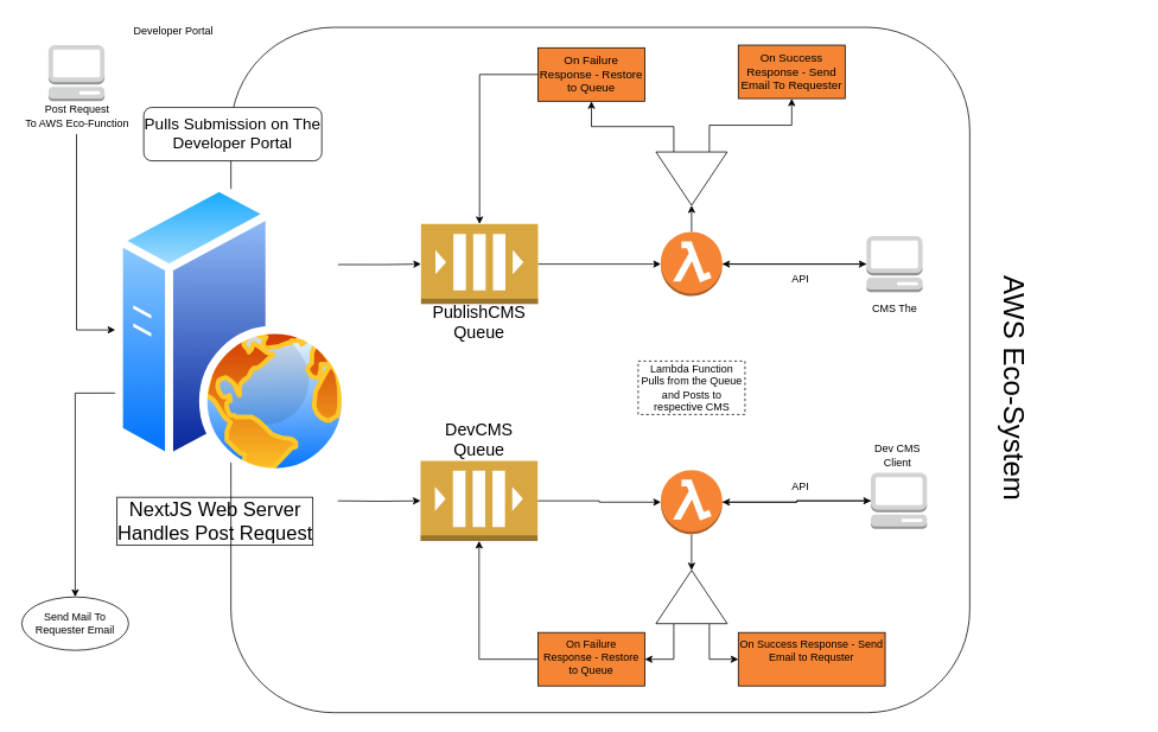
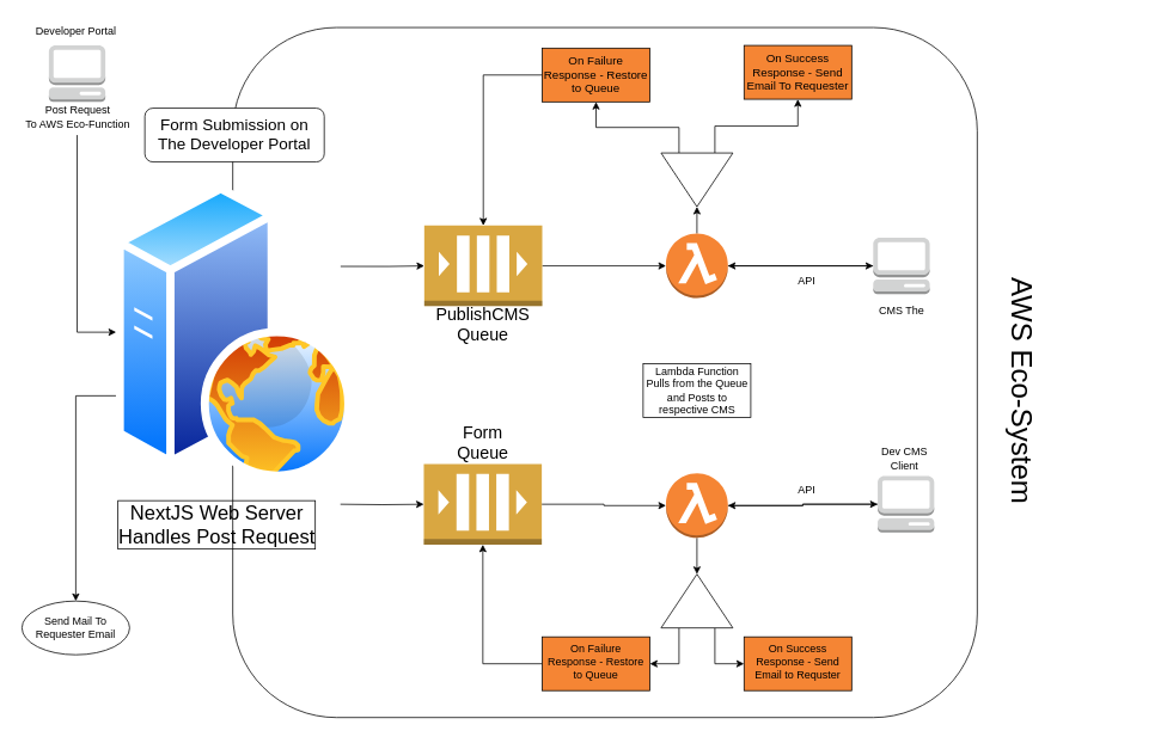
  <mxCell id="0" />
  <mxCell id="1" parent="0" />
  <mxCell id="2" value="" style="outlineConnect=0;dashed=0;verticalLabelPosition=bottom;verticalAlign=top;align=center;html=1;shape=mxgraph.aws3.management_console;fillColor=#D2D3D3;gradientColor=none;" vertex="1" parent="1"><mxGeometry x="54" y="50" width="63" height="63" as="geometry" /></mxCell>
- <mxCell id="3" value="Developer Portal" style="text;html=1;align=center;verticalAlign=middle;resizable=0;points=[];autosize=1;strokeColor=none;fillColor=none;" vertex="1" parent="1"><mxGeometry x="139" y="20" width="110" height="30" as="geometry" /></mxCell>
+ <mxCell id="3" value="Developer Portal" style="text;html=1;align=center;verticalAlign=middle;resizable=0;points=[];autosize=1;strokeColor=none;fillColor=none;" vertex="1" parent="1"><mxGeometry x="29" y="20" width="110" height="30" as="geometry" /></mxCell>
  <mxCell id="4" style="edgeStyle=orthogonalEdgeStyle;rounded=0;orthogonalLoop=1;jettySize=auto;html=1;entryX=0;entryY=0.5;entryDx=0;entryDy=0;" edge="1" parent="1" source="5" target="10"><mxGeometry relative="1" as="geometry" /></mxCell>
  <mxCell id="5" value="Post Request&lt;br&gt;To AWS Eco-Function" style="text;html=1;align=center;verticalAlign=middle;resizable=0;points=[];autosize=1;strokeColor=none;fillColor=none;" vertex="1" parent="1"><mxGeometry x="20.5" y="110" width="130" height="40" as="geometry" /></mxCell>
  <mxCell id="6" value="" style="rounded=1;whiteSpace=wrap;html=1;" vertex="1" parent="1"><mxGeometry x="259" y="30" width="830" height="770" as="geometry" /></mxCell>
  <mxCell id="7" value="AWS Eco-System" style="text;html=1;align=center;verticalAlign=middle;resizable=0;points=[];autosize=1;strokeColor=none;fillColor=none;fontSize=32;rotation=90;" vertex="1" parent="1"><mxGeometry x="999" y="410" width="280" height="50" as="geometry" /></mxCell>
  <mxCell id="8" style="edgeStyle=orthogonalEdgeStyle;rounded=0;orthogonalLoop=1;jettySize=auto;html=1;exitX=0;exitY=0.715;exitDx=0;exitDy=0;entryX=0.5;entryY=0;entryDx=0;entryDy=0;exitPerimeter=0;" edge="1" parent="1" source="10" target="20"><mxGeometry relative="1" as="geometry" /></mxCell>
  <mxCell id="9" style="edgeStyle=orthogonalEdgeStyle;rounded=0;orthogonalLoop=1;jettySize=auto;html=1;exitX=1;exitY=0.25;exitDx=0;exitDy=0;entryX=0;entryY=0.5;entryDx=0;entryDy=0;entryPerimeter=0;" edge="1" parent="1" source="10" target="15"><mxGeometry relative="1" as="geometry" /></mxCell>
  <mxCell id="10" value="" style="image;aspect=fixed;perimeter=ellipsePerimeter;html=1;align=center;shadow=0;dashed=0;spacingTop=3;image=img/lib/active_directory/web_server.svg;" vertex="1" parent="1"><mxGeometry x="129" y="205" width="264" height="330" as="geometry" /></mxCell>
  <mxCell id="11" style="edgeStyle=orthogonalEdgeStyle;rounded=0;orthogonalLoop=1;jettySize=auto;html=1;" edge="1" parent="1" target="17"><mxGeometry relative="1" as="geometry"><mxPoint x="379" y="562" as="sourcePoint" /></mxGeometry></mxCell>
  <mxCell id="12" value="NextJS Web Server&lt;br&gt;Handles Post Request&lt;br&gt;" style="text;html=1;align=center;verticalAlign=middle;resizable=0;points=[];autosize=1;strokeColor=none;fillColor=none;fontSize=22;labelBorderColor=default;" vertex="1" parent="1"><mxGeometry x="121" y="550" width="240" height="70" as="geometry" /></mxCell>
- <mxCell id="13" value="Pulls Submission on The Developer Portal" style="rounded=1;whiteSpace=wrap;html=1;fontSize=18;" vertex="1" parent="1"><mxGeometry x="161" y="120" width="200" height="60" as="geometry" /></mxCell>
+ <mxCell id="13" value="Form Submission on The Developer Portal" style="rounded=1;whiteSpace=wrap;html=1;fontSize=18;" vertex="1" parent="1"><mxGeometry x="161" y="120" width="200" height="60" as="geometry" /></mxCell>
  <mxCell id="14" style="edgeStyle=orthogonalEdgeStyle;rounded=0;orthogonalLoop=1;jettySize=auto;html=1;exitX=1;exitY=0.5;exitDx=0;exitDy=0;exitPerimeter=0;" edge="1" parent="1" source="15" target="23"><mxGeometry relative="1" as="geometry" /></mxCell>
  <mxCell id="15" value="" style="outlineConnect=0;dashed=0;verticalLabelPosition=bottom;verticalAlign=top;align=center;html=1;shape=mxgraph.aws3.queue;fillColor=#D9A741;gradientColor=none;" vertex="1" parent="1"><mxGeometry x="472.5" y="251" width="131.5" height="90" as="geometry" /></mxCell>
  <mxCell id="16" style="edgeStyle=orthogonalEdgeStyle;rounded=0;orthogonalLoop=1;jettySize=auto;html=1;exitX=1;exitY=0.5;exitDx=0;exitDy=0;exitPerimeter=0;" edge="1" parent="1" source="17" target="26"><mxGeometry relative="1" as="geometry" /></mxCell>
  <mxCell id="17" value="" style="outlineConnect=0;dashed=0;verticalLabelPosition=bottom;verticalAlign=top;align=center;html=1;shape=mxgraph.aws3.queue;fillColor=#D9A741;gradientColor=none;" vertex="1" parent="1"><mxGeometry x="472" y="517" width="131.5" height="90" as="geometry" /></mxCell>
- <mxCell id="18" value="DevCMS Queue" style="text;html=1;strokeColor=none;fillColor=none;align=center;verticalAlign=middle;whiteSpace=wrap;rounded=0;fontSize=19;" vertex="1" parent="1"><mxGeometry x="507.75" y="479" width="60" height="30" as="geometry" /></mxCell>
+ <mxCell id="18" value="Form Queue" style="text;html=1;strokeColor=none;fillColor=none;align=center;verticalAlign=middle;whiteSpace=wrap;rounded=0;fontSize=19;" vertex="1" parent="1"><mxGeometry x="507.75" y="479" width="60" height="30" as="geometry" /></mxCell>
  <mxCell id="19" value="PublishCMS Queue" style="text;html=1;strokeColor=none;fillColor=none;align=center;verticalAlign=middle;whiteSpace=wrap;rounded=0;fontSize=19;" vertex="1" parent="1"><mxGeometry x="507.75" y="347" width="60" height="30" as="geometry" /></mxCell>
  <mxCell id="20" value="Send Mail To Requester Email" style="ellipse;whiteSpace=wrap;html=1;" vertex="1" parent="1"><mxGeometry x="24" y="670" width="120" height="60" as="geometry" /></mxCell>
  <mxCell id="21" style="edgeStyle=orthogonalEdgeStyle;rounded=0;orthogonalLoop=1;jettySize=auto;html=1;exitX=1;exitY=0.5;exitDx=0;exitDy=0;exitPerimeter=0;" edge="1" parent="1" source="23" target="28"><mxGeometry relative="1" as="geometry" /></mxCell>
  <mxCell id="22" style="edgeStyle=orthogonalEdgeStyle;rounded=0;orthogonalLoop=1;jettySize=auto;html=1;exitX=0.5;exitY=0;exitDx=0;exitDy=0;exitPerimeter=0;entryX=1;entryY=0.5;entryDx=0;entryDy=0;" edge="1" parent="1" source="23" target="42"><mxGeometry relative="1" as="geometry" /></mxCell>
  <mxCell id="23" value="" style="outlineConnect=0;dashed=0;verticalLabelPosition=bottom;verticalAlign=top;align=center;html=1;shape=mxgraph.aws3.lambda_function;fillColor=#F58534;gradientColor=none;" vertex="1" parent="1"><mxGeometry x="742" y="260" width="69" height="72" as="geometry" /></mxCell>
  <mxCell id="24" style="edgeStyle=orthogonalEdgeStyle;rounded=0;orthogonalLoop=1;jettySize=auto;html=1;exitX=1;exitY=0.5;exitDx=0;exitDy=0;exitPerimeter=0;entryX=0;entryY=0.5;entryDx=0;entryDy=0;entryPerimeter=0;" edge="1" parent="1" source="26" target="30"><mxGeometry relative="1" as="geometry" /></mxCell>
  <mxCell id="25" style="edgeStyle=orthogonalEdgeStyle;rounded=0;orthogonalLoop=1;jettySize=auto;html=1;exitX=0.5;exitY=1;exitDx=0;exitDy=0;exitPerimeter=0;entryX=1;entryY=0.5;entryDx=0;entryDy=0;" edge="1" parent="1" source="26" target="36"><mxGeometry relative="1" as="geometry" /></mxCell>
  <mxCell id="26" value="" style="outlineConnect=0;dashed=0;verticalLabelPosition=bottom;verticalAlign=top;align=center;html=1;shape=mxgraph.aws3.lambda_function;fillColor=#F58534;gradientColor=none;" vertex="1" parent="1"><mxGeometry x="742" y="527.5" width="69" height="72" as="geometry" /></mxCell>
  <mxCell id="27" style="edgeStyle=orthogonalEdgeStyle;rounded=0;orthogonalLoop=1;jettySize=auto;html=1;exitX=0;exitY=0.5;exitDx=0;exitDy=0;exitPerimeter=0;" edge="1" parent="1" source="28" target="23"><mxGeometry relative="1" as="geometry" /></mxCell>
  <mxCell id="28" value="" style="outlineConnect=0;dashed=0;verticalLabelPosition=bottom;verticalAlign=top;align=center;html=1;shape=mxgraph.aws3.management_console;fillColor=#D2D3D3;gradientColor=none;" vertex="1" parent="1"><mxGeometry x="973" y="264.5" width="63" height="63" as="geometry" /></mxCell>
  <mxCell id="29" style="edgeStyle=orthogonalEdgeStyle;rounded=0;orthogonalLoop=1;jettySize=auto;html=1;entryX=1;entryY=0.5;entryDx=0;entryDy=0;entryPerimeter=0;" edge="1" parent="1" source="30" target="26"><mxGeometry relative="1" as="geometry" /></mxCell>
  <mxCell id="30" value="" style="outlineConnect=0;dashed=0;verticalLabelPosition=bottom;verticalAlign=top;align=center;html=1;shape=mxgraph.aws3.management_console;fillColor=#D2D3D3;gradientColor=none;" vertex="1" parent="1"><mxGeometry x="978" y="530.5" width="63" height="63" as="geometry" /></mxCell>
  <mxCell id="31" value="On Success Response - Send Email To Requester" style="whiteSpace=wrap;html=1;verticalAlign=top;fillColor=#F58534;dashed=0;gradientColor=none;fontSize=13;" vertex="1" parent="1"><mxGeometry x="829" y="50" width="120" height="60" as="geometry" /></mxCell>
- <mxCell id="32" value="On Success Response - Send Email to Requster" style="whiteSpace=wrap;html=1;verticalAlign=top;fillColor=#F58534;dashed=0;gradientColor=none;" vertex="1" parent="1"><mxGeometry x="829" y="710" width="165" height="60" as="geometry" /></mxCell>
- <mxCell id="33" value="Lambda Function Pulls from the Queue and Posts to respective CMS" style="rounded=0;whiteSpace=wrap;html=1;dashed=1;" vertex="1" parent="1"><mxGeometry x="716.5" y="405" width="120" height="60" as="geometry" /></mxCell>
+ <mxCell id="32" value="On Success Response - Send Email to Requster" style="whiteSpace=wrap;html=1;verticalAlign=top;fillColor=#F58534;dashed=0;gradientColor=none;" vertex="1" parent="1"><mxGeometry x="829" y="710" width="120" height="60" as="geometry" /></mxCell>
+ <mxCell id="33" value="Lambda Function Pulls from the Queue and Posts to respective CMS" style="rounded=0;whiteSpace=wrap;html=1;" vertex="1" parent="1"><mxGeometry x="716.5" y="405" width="120" height="60" as="geometry" /></mxCell>
  <mxCell id="34" style="edgeStyle=orthogonalEdgeStyle;rounded=0;orthogonalLoop=1;jettySize=auto;html=1;exitX=0;exitY=0.75;exitDx=0;exitDy=0;entryX=0;entryY=0.5;entryDx=0;entryDy=0;" edge="1" parent="1" source="36" target="32"><mxGeometry relative="1" as="geometry" /></mxCell>
  <mxCell id="35" style="edgeStyle=orthogonalEdgeStyle;rounded=0;orthogonalLoop=1;jettySize=auto;html=1;exitX=0;exitY=0.25;exitDx=0;exitDy=0;entryX=1;entryY=0.5;entryDx=0;entryDy=0;" edge="1" parent="1" source="36" target="38"><mxGeometry relative="1" as="geometry" /></mxCell>
  <mxCell id="36" value="" style="triangle;whiteSpace=wrap;html=1;direction=north;" vertex="1" parent="1"><mxGeometry x="736.5" y="640" width="80" height="60" as="geometry" /></mxCell>
  <mxCell id="37" style="edgeStyle=orthogonalEdgeStyle;rounded=0;orthogonalLoop=1;jettySize=auto;html=1;exitX=0;exitY=0.5;exitDx=0;exitDy=0;" edge="1" parent="1" source="38" target="17"><mxGeometry relative="1" as="geometry" /></mxCell>
  <mxCell id="38" value="On Failure&lt;br&gt;Response - Restore to Queue" style="whiteSpace=wrap;html=1;verticalAlign=top;fillColor=#F58534;dashed=0;gradientColor=none;" vertex="1" parent="1"><mxGeometry x="604" y="710" width="120" height="60" as="geometry" /></mxCell>
  <mxCell id="39" value="Dev CMS Client" style="text;html=1;strokeColor=none;fillColor=none;align=center;verticalAlign=middle;whiteSpace=wrap;rounded=0;" vertex="1" parent="1"><mxGeometry x="978" y="496" width="60" height="30" as="geometry" /></mxCell>
  <mxCell id="40" style="edgeStyle=orthogonalEdgeStyle;rounded=0;orthogonalLoop=1;jettySize=auto;html=1;exitX=0;exitY=0.25;exitDx=0;exitDy=0;entryX=0.5;entryY=1;entryDx=0;entryDy=0;" edge="1" parent="1" source="42" target="31"><mxGeometry relative="1" as="geometry" /></mxCell>
  <mxCell id="41" style="edgeStyle=orthogonalEdgeStyle;rounded=0;orthogonalLoop=1;jettySize=auto;html=1;exitX=0;exitY=0.75;exitDx=0;exitDy=0;entryX=0.5;entryY=1;entryDx=0;entryDy=0;" edge="1" parent="1" source="42" target="44"><mxGeometry relative="1" as="geometry" /></mxCell>
  <mxCell id="42" value="" style="triangle;whiteSpace=wrap;html=1;direction=south;" vertex="1" parent="1"><mxGeometry x="736.5" y="170" width="80" height="60" as="geometry" /></mxCell>
  <mxCell id="43" style="edgeStyle=orthogonalEdgeStyle;rounded=0;orthogonalLoop=1;jettySize=auto;html=1;exitX=0;exitY=0.5;exitDx=0;exitDy=0;" edge="1" parent="1" source="44" target="15"><mxGeometry relative="1" as="geometry" /></mxCell>
  <mxCell id="44" value="On Failure&lt;br style=&quot;font-size: 13px;&quot;&gt;Response - Restore to Queue" style="whiteSpace=wrap;html=1;verticalAlign=top;fillColor=#F58534;dashed=0;gradientColor=none;fontSize=13;" vertex="1" parent="1"><mxGeometry x="604" y="53" width="120" height="60" as="geometry" /></mxCell>
  <mxCell id="45" value="CMS The" style="text;html=1;strokeColor=none;fillColor=none;align=center;verticalAlign=middle;whiteSpace=wrap;rounded=0;" vertex="1" parent="1"><mxGeometry x="974.5" y="332" width="60" height="30" as="geometry" /></mxCell>
  <mxCell id="46" value="API" style="text;html=1;strokeColor=none;fillColor=none;align=center;verticalAlign=middle;whiteSpace=wrap;rounded=0;" vertex="1" parent="1"><mxGeometry x="869" y="297.5" width="60" height="30" as="geometry" /></mxCell>
  <mxCell id="47" value="API" style="text;html=1;strokeColor=none;fillColor=none;align=center;verticalAlign=middle;whiteSpace=wrap;rounded=0;" vertex="1" parent="1"><mxGeometry x="869" y="530.5" width="60" height="30" as="geometry" /></mxCell>
